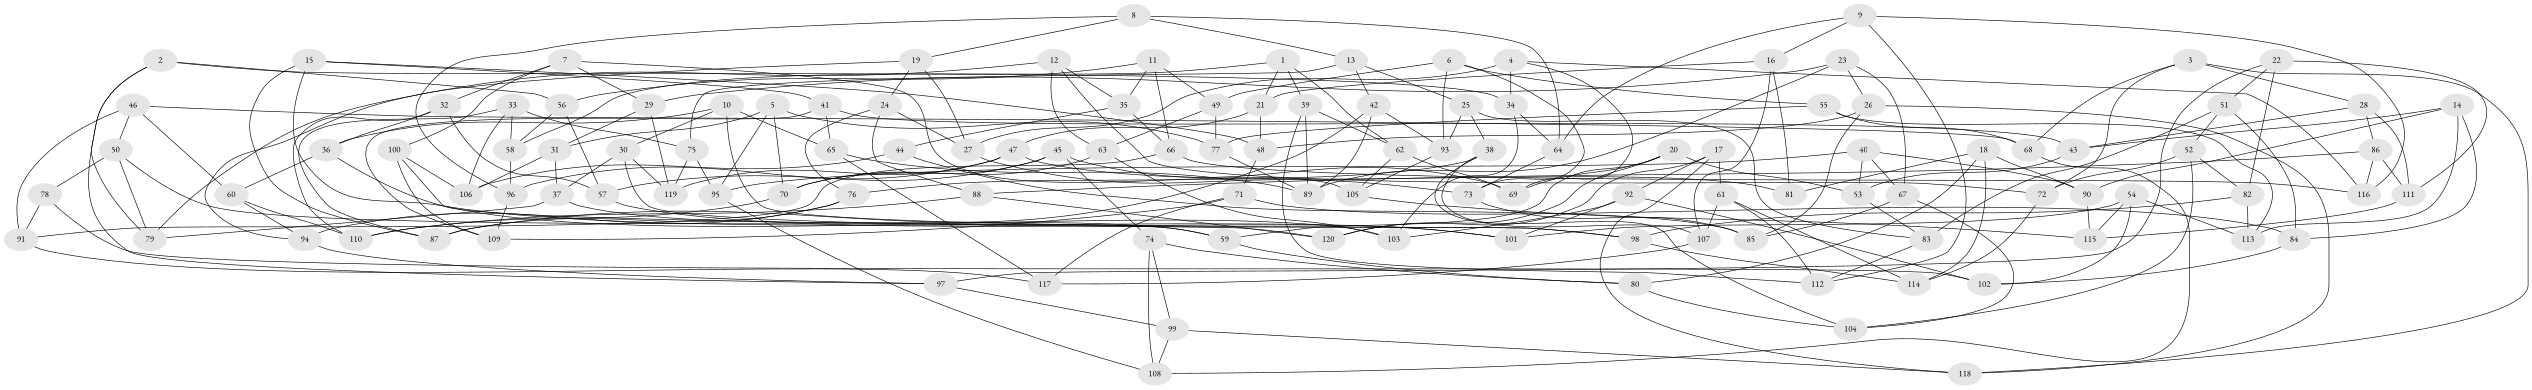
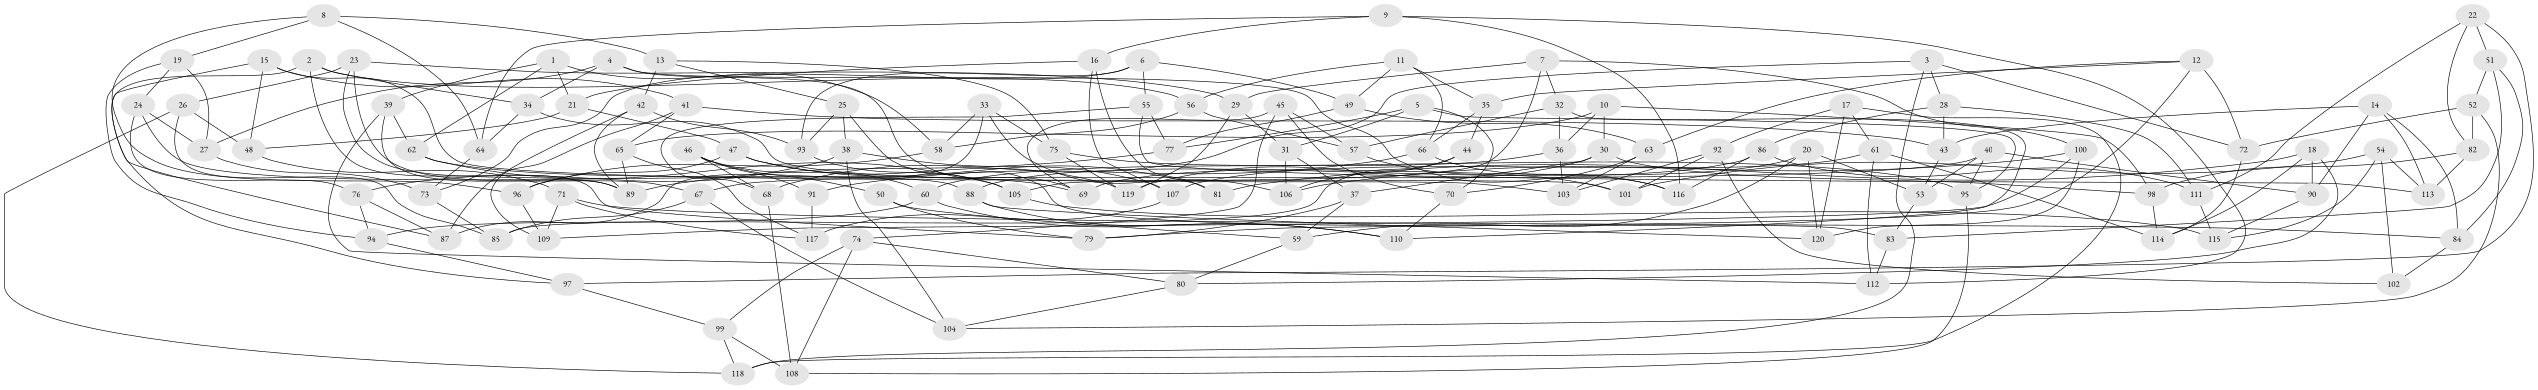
  graph {
    fontname="EB Garamond"
    node [color=gray90 fontname="EB Garamond" style=filled]
    edge [fontname="EB Garamond"]
    1
    21
    39
    58
    62
    48
    47
    112
    89
    96
    69
    105
    2
    34
    56
    79
    97
    64
    103
    57
    99
    3
    28
    68
    72
    118
    43
    111
    86
    108
    114
    4
    27
    116
    73
    5
    31
    70
    77
    95
    37
    106
    110
    6
    49
    55
    93
    63
    113
    85
    7
    29
    32
    100
    119
    36
    120
    109
    115
    8
    13
    19
    25
    42
    75
    24
    94
    9
    16
    81
    107
    10
    30
    65
    98
    60
    117
    11
    35
    66
    44
    91
    12
    38
    83
    87
    14
    84
    90
    53
    102
    15
    41
    101
    71
    17
    61
    92
    18
    80
    104
    76
    88
    20
    59
    22
    51
    82
    52
    23
    26
    67
    33
    40
-   78
    45
    74
    46
    50
    54
    1 -- 21
    1 -- 39
    1 -- 58
    1 -- 62
    21 -- 48
    21 -- 47
    39 -- 62
    39 -- 112
    39 -- 89
    58 -- 96
    62 -- 69
    62 -- 105
    48 -- 71
    47 -- 96
    47 -- 119
    47 -- 81
    96 -- 109
    105 -- 115
    2 -- 34
    2 -- 56
    2 -- 79
    2 -- 97
    34 -- 64
    34 -- 103
    56 -- 58
    56 -- 57
    97 -- 99
    64 -- 73
    57 -- 101
    99 -- 118
    99 -- 108
    3 -- 28
    3 -- 68
    3 -- 72
    3 -- 118
    28 -- 43
    28 -- 111
    28 -- 86
    68 -- 108
    72 -- 114
    43 -- 53
    111 -- 115
    86 -- 111
    86 -- 116
    86 -- 88
    4 -- 69
    4 -- 34
    4 -- 27
    4 -- 116
    27 -- 73
    73 -- 85
    5 -- 31
    5 -- 70
    5 -- 77
    5 -- 95
    31 -- 37
    31 -- 106
    70 -- 110
    77 -- 89
    95 -- 108
    37 -- 79
    37 -- 59
    6 -- 73
    6 -- 49
    6 -- 55
    6 -- 93
    49 -- 77
    49 -- 63
    55 -- 68
    55 -- 77
    55 -- 113
    93 -- 105
    63 -- 103
    63 -- 70
    7 -- 105
    7 -- 29
    7 -- 32
    7 -- 100
    29 -- 31
    29 -- 119
    32 -- 57
    32 -- 110
    32 -- 36
    100 -- 106
    100 -- 120
    100 -- 109
    36 -- 103
    36 -- 60
    8 -- 96
    8 -- 64
    8 -- 13
    8 -- 19
    13 -- 25
    13 -- 42
    13 -- 75
    19 -- 27
    19 -- 24
    19 -- 94
    25 -- 93
    25 -- 38
    25 -- 83
    42 -- 89
    42 -- 93
    42 -- 87
    75 -- 95
    75 -- 119
    24 -- 27
    24 -- 76
    24 -- 88
    94 -- 97
    9 -- 112
    9 -- 64
    9 -- 116
    9 -- 16
    16 -- 21
    16 -- 81
    16 -- 107
    107 -- 117
    10 -- 36
    10 -- 30
    10 -- 65
    10 -- 98
    30 -- 37
    30 -- 119
    30 -- 98
    65 -- 89
    65 -- 117
    98 -- 114
    60 -- 110
    60 -- 94
    11 -- 56
    11 -- 49
    11 -- 35
    11 -- 66
    35 -- 66
    35 -- 44
    66 -- 116
    66 -- 91
    44 -- 106
    44 -- 85
    91 -- 117
    12 -- 79
    12 -- 72
    12 -- 63
    12 -- 35
    38 -- 107
    38 -- 104
    38 -- 76
    83 -- 112
    14 -- 43
    14 -- 113
    14 -- 84
    14 -- 90
    84 -- 102
    90 -- 115
    53 -- 83
    15 -- 48
    15 -- 87
    15 -- 41
    15 -- 101
    41 -- 43
    41 -- 109
    41 -- 65
    71 -- 109
    71 -- 117
    71 -- 84
    17 -- 118
    17 -- 120
    17 -- 61
    17 -- 92
    61 -- 112
    61 -- 114
    61 -- 107
    92 -- 103
    92 -- 102
    92 -- 101
    18 -- 114
    18 -- 81
    18 -- 90
    18 -- 80
    80 -- 104
    76 -- 94
    76 -- 87
    88 -- 110
    88 -- 120
    20 -- 69
    20 -- 120
    20 -- 53
    20 -- 59
    59 -- 80
    22 -- 97
    22 -- 111
    22 -- 51
    22 -- 82
    51 -- 83
    51 -- 84
    51 -- 52
    82 -- 113
    82 -- 98
    52 -- 72
    52 -- 104
    52 -- 82
    23 -- 89
    23 -- 29
    23 -- 26
    23 -- 67
    26 -- 48
    26 -- 118
    26 -- 85
    67 -- 85
    67 -- 104
    33 -- 58
    33 -- 106
    33 -- 75
    33 -- 87
    40 -- 95
    40 -- 90
    40 -- 53
    40 -- 67
-   78 -- 91
-   78 -- 102
    45 -- 69
    45 -- 57
    45 -- 70
    45 -- 74
    74 -- 99
    74 -- 108
    74 -- 80
    46 -- 68
    46 -- 60
    46 -- 91
    46 -- 50
    50 -- 79
    50 -- 59
-   50 -- 78
    54 -- 113
    54 -- 115
    54 -- 102
    54 -- 101
  }
